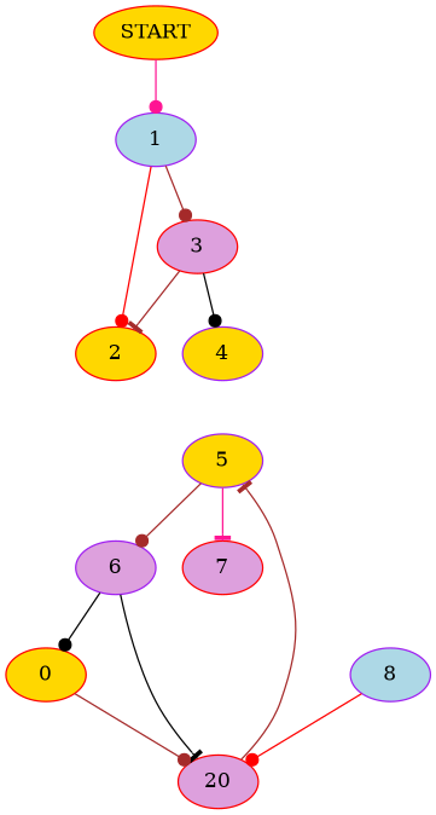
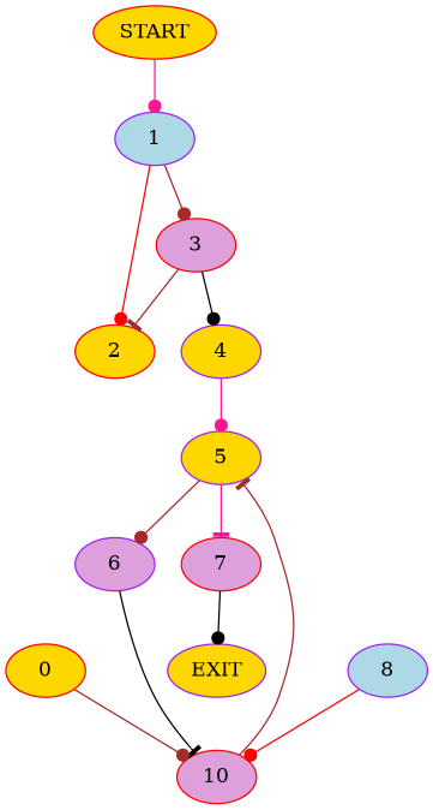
  digraph {
    node [color=red fillcolor=gold style=filled]
    edge [arrowhead=dot color=brown]
    n1 [label=START]
    1 [color=purple fillcolor=lightblue]
    2
    3 [fillcolor=plum]
+   n5 [color=purple label=EXIT]
    4 [color=purple]
    5 [color=purple]
    6 [color=purple fillcolor=plum]
    7 [fillcolor=plum]
    n10 [label=0]
-   10 [fillcolor=plum label=20]
+   10 [fillcolor=plum]
    8 [color=purple fillcolor=lightblue]
    n1 -> 1 [color=deeppink]
    1 -> 2 [color=red]
    1 -> 3
    3 -> 2 [arrowhead=tee]
    3 -> 4 [color=black]
+   4 -> 5 [color=deeppink]
    5 -> 6
    5 -> 7 [arrowhead=tee color=deeppink]
-   6 -> n10 [color=black]
    6 -> 10 [arrowhead=tee color=black]
+   7 -> n5 [color=black]
    n10 -> 10
    10 -> 5 [arrowhead=tee]
    8 -> 10 [color=red]
  }
